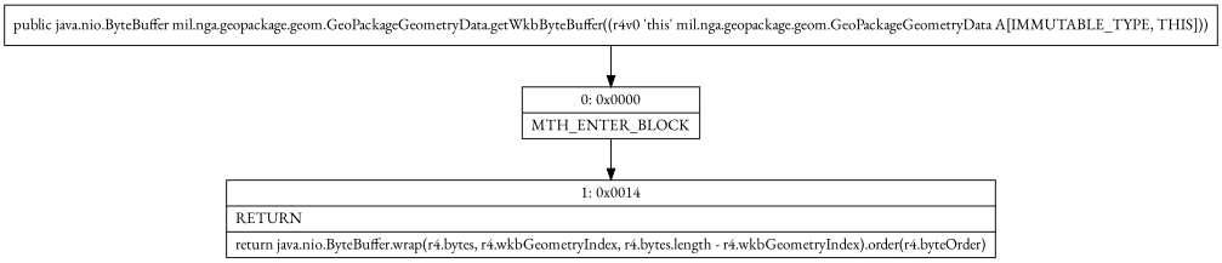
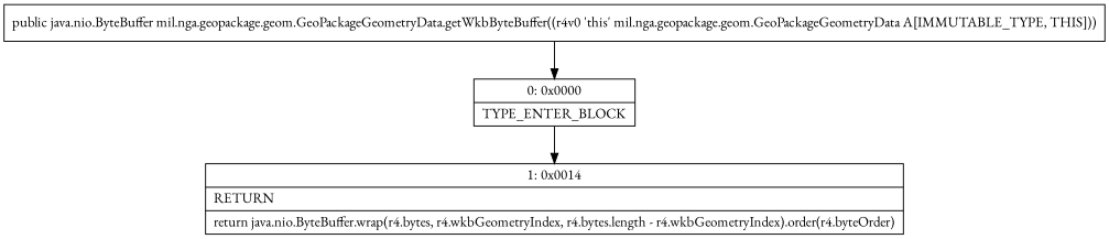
  digraph {
    fontname="EB Garamond"
    node [shape=record fontname="EB Garamond"]
    edge [fontname="EB Garamond"]
-   n1 [label="{0\:\ 0x0000|MTH_ENTER_BLOCK\l}"]
+   n1 [label="{0\:\ 0x0000|TYPE_ENTER_BLOCK\l}"]
    n2 [label="{1\:\ 0x0014|RETURN\l|return java.nio.ByteBuffer.wrap(r4.bytes, r4.wkbGeometryIndex, r4.bytes.length \- r4.wkbGeometryIndex).order(r4.byteOrder)\l}"]
    n3 [label="{public java.nio.ByteBuffer mil.nga.geopackage.geom.GeoPackageGeometryData.getWkbByteBuffer((r4v0 'this' mil.nga.geopackage.geom.GeoPackageGeometryData A[IMMUTABLE_TYPE, THIS])) }"]
    n1 -> n2
    n3 -> n1
  }
